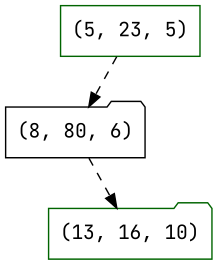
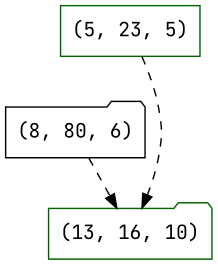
  digraph {
    fontname="JetBrains Mono"
    node [color=darkgreen fontname="JetBrains Mono" shape=folder]
    edge [fontname="JetBrains Mono" style=dashed]
    "(5, 23, 5)" [shape=box]
    n2 [color=black label="(8, 80, 6)"]
    "(13, 16, 10)"
-   "(5, 23, 5)" -> n2
+   "(5, 23, 5)" -> "(13, 16, 10)"
    n2 -> "(13, 16, 10)"
  }
